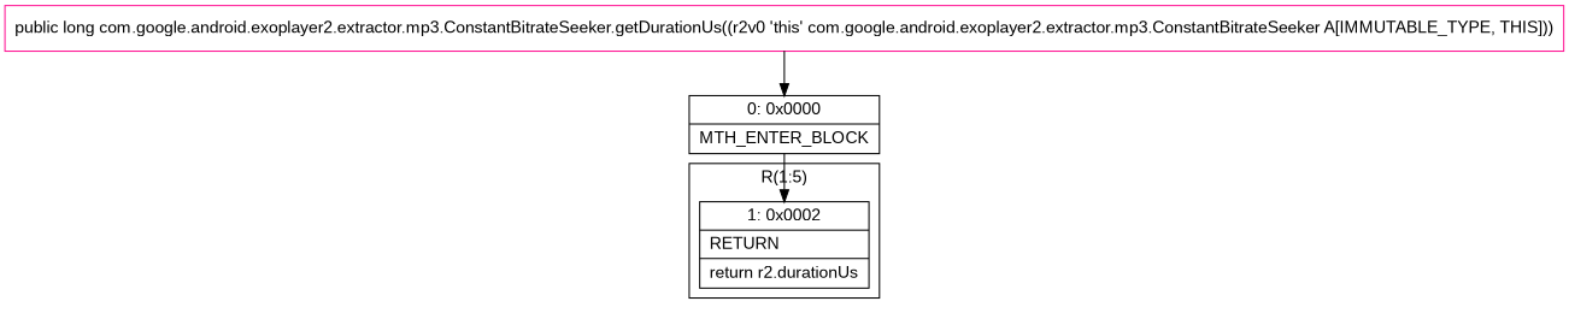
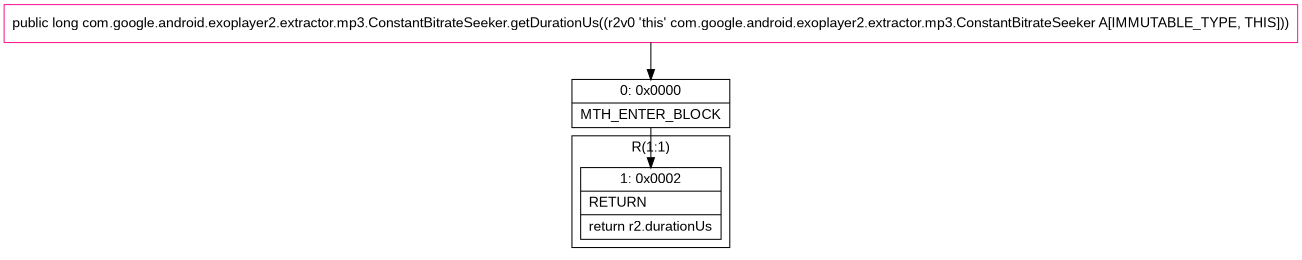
  digraph {
    fontname="Liberation Sans"
    node [color=black shape=record fontname="Liberation Sans"]
    edge [fontname="Liberation Sans"]
    n1 [label="{1\:\ 0x0002|RETURN\l|return r2.durationUs\l}"]
    n2 [label="{0\:\ 0x0000|MTH_ENTER_BLOCK\l}"]
    n3 [label="{public long com.google.android.exoplayer2.extractor.mp3.ConstantBitrateSeeker.getDurationUs((r2v0 'this' com.google.android.exoplayer2.extractor.mp3.ConstantBitrateSeeker A[IMMUTABLE_TYPE, THIS])) }" color=deeppink]
    subgraph cluster_1 {
-     label="R(1:5)"
+     label="R(1:1)"
      n1
    }
    n2 -> n1
    n3 -> n2
  }
